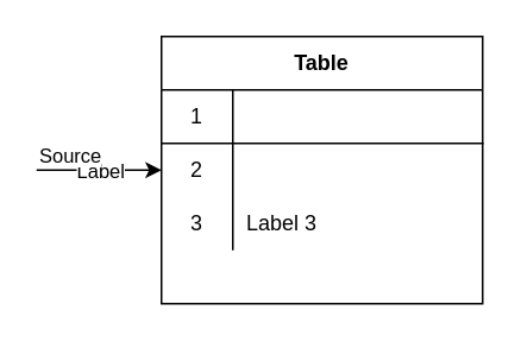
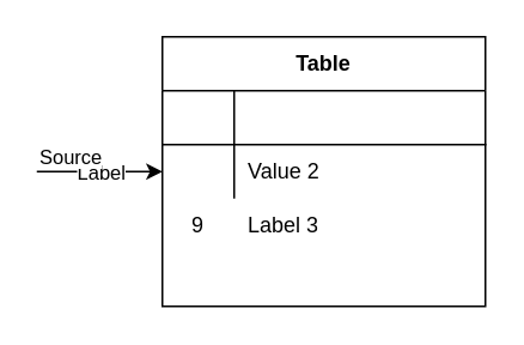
  <mxCell id="0" />
  <mxCell id="1" parent="0" />
  <mxCell id="2" value="" style="endArrow=classic;html=1;" edge="1" parent="1" target="5"><mxGeometry relative="1" as="geometry"><mxPoint x="20" y="95" as="sourcePoint" /><mxPoint x="180" y="95" as="targetPoint" /></mxGeometry></mxCell>
  <mxCell id="3" value="Label" style="edgeLabel;resizable=0;html=1;align=center;verticalAlign=middle;" connectable="0" vertex="1" parent="2"><mxGeometry relative="1" as="geometry" /></mxCell>
  <mxCell id="4" value="Source" style="edgeLabel;resizable=0;html=1;align=left;verticalAlign=bottom;" connectable="0" vertex="1" parent="2"><mxGeometry x="-1" relative="1" as="geometry" /></mxCell>
  <mxCell id="5" value="Table" style="shape=table;html=1;whiteSpace=wrap;startSize=30;container=1;collapsible=0;childLayout=tableLayout;fixedRows=1;rowLines=0;fontStyle=1;align=center;" vertex="1" parent="1"><mxGeometry x="90" y="20" width="180" height="150" as="geometry" /></mxCell>
  <mxCell id="6" value="" style="shape=partialRectangle;html=1;whiteSpace=wrap;collapsible=0;dropTarget=0;pointerEvents=0;fillColor=none;top=0;left=0;bottom=1;right=0;points=[[0,0.5],[1,0.5]];portConstraint=eastwest;" vertex="1" parent="5"><mxGeometry y="30" width="180" height="30" as="geometry" /></mxCell>
- <mxCell id="7" value="1" style="shape=partialRectangle;html=1;whiteSpace=wrap;connectable=0;fillColor=none;top=0;left=0;bottom=0;right=0;overflow=hidden;" vertex="1" parent="6"><mxGeometry width="40" height="30" as="geometry" /></mxCell>
  <mxCell id="8" value="" style="shape=partialRectangle;html=1;whiteSpace=wrap;collapsible=0;dropTarget=0;pointerEvents=0;fillColor=none;top=0;left=0;bottom=0;right=0;points=[[0,0.5],[1,0.5]];portConstraint=eastwest;" vertex="1" parent="5"><mxGeometry y="60" width="180" height="30" as="geometry" /></mxCell>
- <mxCell id="9" value="2" style="shape=partialRectangle;html=1;whiteSpace=wrap;connectable=0;fillColor=none;top=0;left=0;bottom=0;right=0;overflow=hidden;" vertex="1" parent="8"><mxGeometry width="40" height="30" as="geometry" /></mxCell>
+ <mxCell id="10" value="Value 2" style="shape=partialRectangle;html=1;whiteSpace=wrap;connectable=0;fillColor=none;top=0;left=0;bottom=0;right=0;align=left;spacingLeft=6;overflow=hidden;" vertex="1" parent="8"><mxGeometry x="40" width="140" height="30" as="geometry" /></mxCell>
  <mxCell id="11" value="" style="shape=partialRectangle;html=1;whiteSpace=wrap;collapsible=0;dropTarget=0;pointerEvents=0;fillColor=none;top=0;left=0;bottom=0;right=0;points=[[0,0.5],[1,0.5]];portConstraint=eastwest;" vertex="1" parent="5"><mxGeometry y="90" width="180" height="30" as="geometry" /></mxCell>
- <mxCell id="12" value="3" style="shape=partialRectangle;html=1;whiteSpace=wrap;connectable=0;fillColor=none;top=0;left=0;bottom=0;right=0;overflow=hidden;" vertex="1" parent="11"><mxGeometry width="40" height="30" as="geometry" /></mxCell>
+ <mxCell id="12" value="9" style="shape=partialRectangle;html=1;whiteSpace=wrap;connectable=0;fillColor=none;top=0;left=0;bottom=0;right=0;overflow=hidden;" vertex="1" parent="11"><mxGeometry width="40" height="30" as="geometry" /></mxCell>
  <mxCell id="13" value="Label 3" style="shape=partialRectangle;html=1;whiteSpace=wrap;connectable=0;fillColor=none;top=0;left=0;bottom=0;right=0;align=left;spacingLeft=6;overflow=hidden;" vertex="1" parent="11"><mxGeometry x="40" width="140" height="30" as="geometry" /></mxCell>
